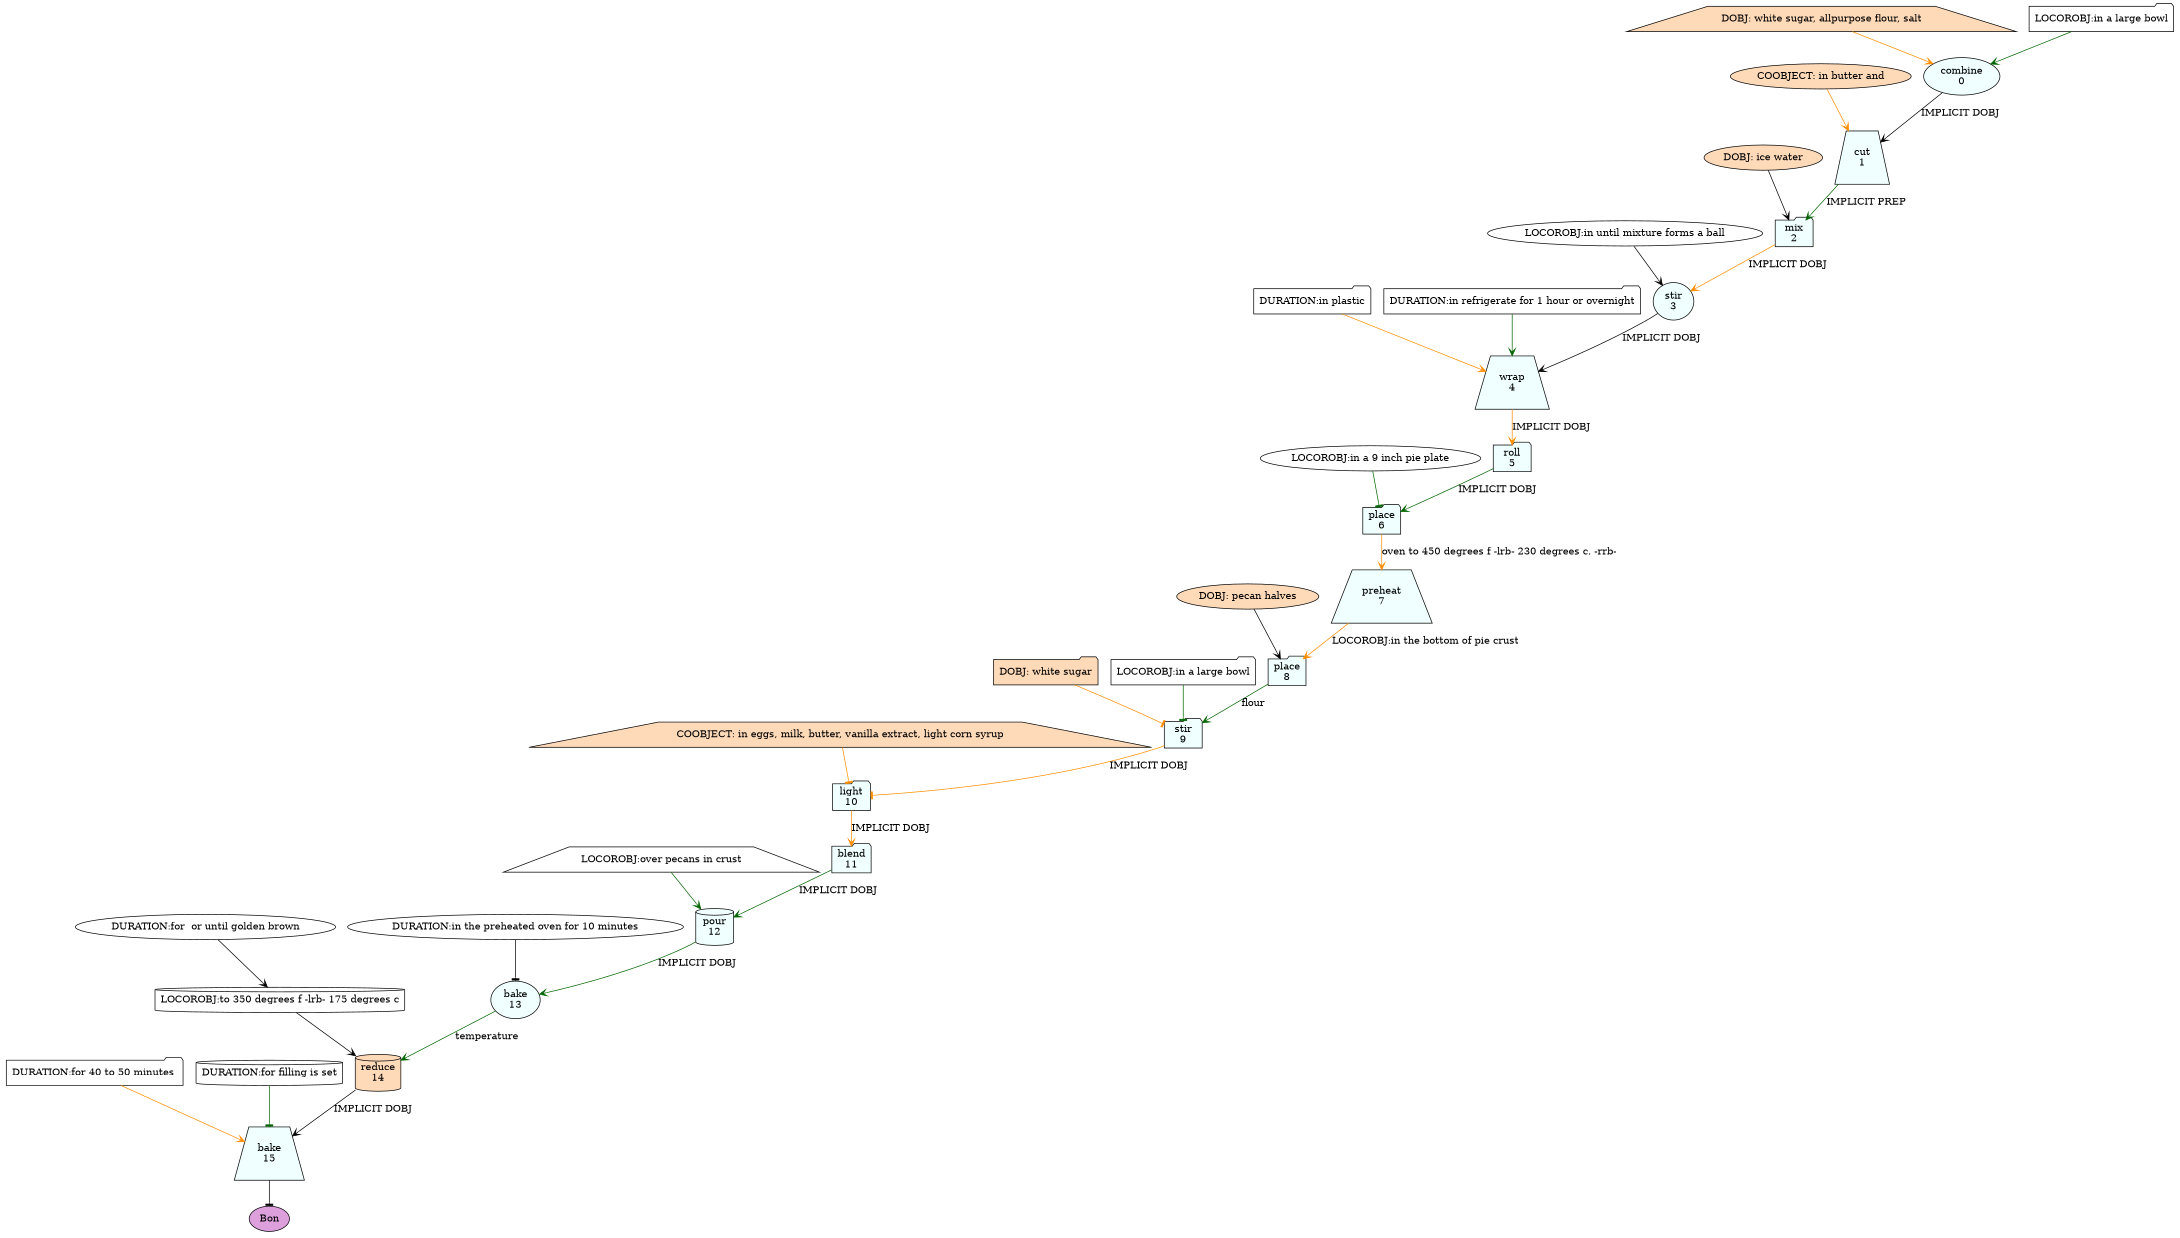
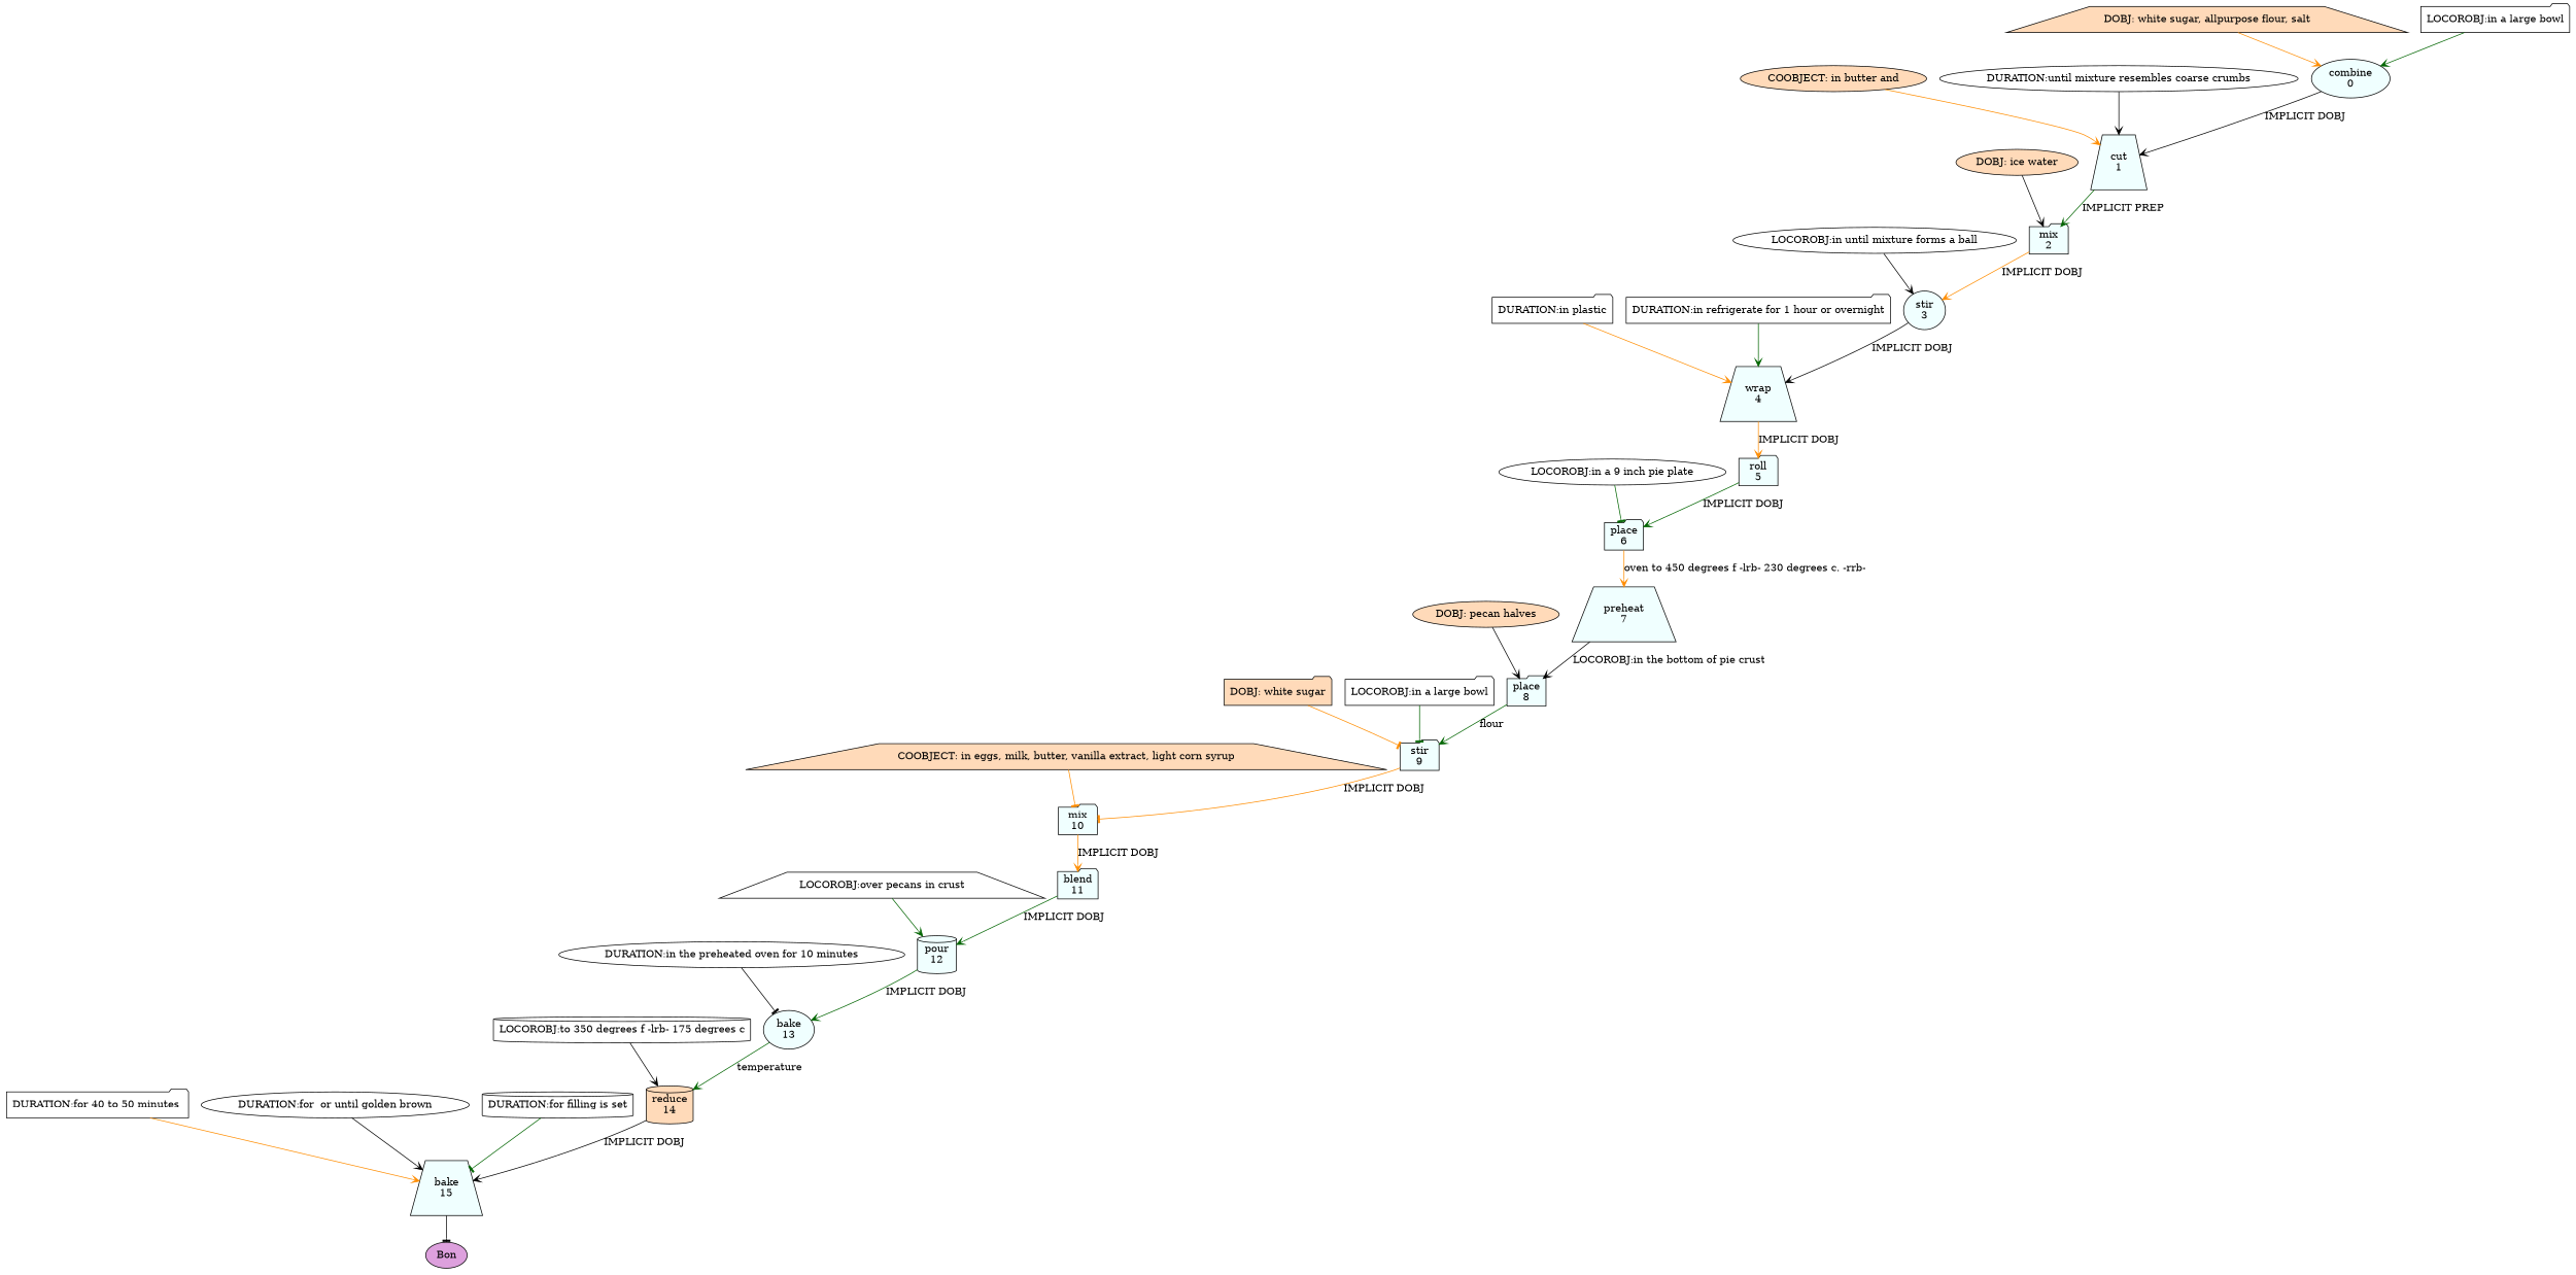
  digraph {
    node [fillcolor=azure shape=folder style=filled]
    edge [arrowhead=vee color=black]
    n1 [label="combine\n0" shape=ellipse]
    n2 [label="cut\n1" shape=trapezium]
    n3 [label="mix\n2"]
    n4 [label="stir\n3" shape=ellipse]
    n5 [label="wrap\n4" shape=trapezium]
    n6 [label="roll\n5"]
    n7 [label="place\n6"]
    n8 [label="preheat\n7" shape=trapezium]
    n9 [label="place\n8"]
    n10 [label="stir\n9"]
-   n11 [label="light\n10"]
+   n11 [label="mix\n10"]
    n12 [label="blend\n11"]
    n13 [label="pour\n12" shape=cylinder]
    n14 [label="bake\n13" shape=ellipse]
    n15 [fillcolor=peachpuff label="reduce\n14" shape=cylinder]
    n16 [label="bake\n15" shape=trapezium]
    n17 [fillcolor=plum label=Bon shape=ellipse]
    n18 [fillcolor=peachpuff label="DOBJ: white sugar, allpurpose flour, salt" shape=trapezium]
    n19 [fillcolor=white label="LOCOROBJ:in a large bowl"]
    n20 [fillcolor=peachpuff label="COOBJECT: in butter and" shape=ellipse]
+   n21 [fillcolor=white label="DURATION:until mixture resembles coarse crumbs" shape=ellipse]
    n22 [fillcolor=peachpuff label="DOBJ: ice water" shape=ellipse]
    n23 [fillcolor=white label="LOCOROBJ:in until mixture forms a ball" shape=ellipse]
    n24 [fillcolor=white label="DURATION:in plastic"]
    n25 [fillcolor=white label="DURATION:in refrigerate for 1 hour or overnight"]
    n26 [fillcolor=white label="LOCOROBJ:in a 9 inch pie plate" shape=ellipse]
    n27 [fillcolor=peachpuff label="DOBJ: pecan halves" shape=ellipse]
    n28 [fillcolor=peachpuff label="DOBJ: white sugar"]
    n29 [fillcolor=white label="LOCOROBJ:in a large bowl"]
    n30 [fillcolor=peachpuff label="COOBJECT: in eggs, milk, butter, vanilla extract, light corn syrup" shape=trapezium]
    n31 [fillcolor=white label="LOCOROBJ:over pecans in crust" shape=trapezium]
    n32 [fillcolor=white label="DURATION:in the preheated oven for 10 minutes" shape=ellipse]
    n33 [fillcolor=white label="LOCOROBJ:to 350 degrees f -lrb- 175 degrees c" shape=cylinder]
    n34 [fillcolor=white label="DURATION:for 40 to 50 minutes "]
    n35 [fillcolor=white label="DURATION:for  or until golden brown" shape=ellipse]
    n36 [fillcolor=white label="DURATION:for filling is set" shape=cylinder]
    n1 -> n2 [label="IMPLICIT DOBJ"]
    n2 -> n3 [color=darkgreen label="IMPLICIT PREP"]
    n3 -> n4 [color=darkorange label="IMPLICIT DOBJ"]
    n4 -> n5 [label="IMPLICIT DOBJ"]
    n5 -> n6 [color=darkorange label="IMPLICIT DOBJ"]
    n6 -> n7 [color=darkgreen label="IMPLICIT DOBJ"]
    n7 -> n8 [color=darkorange label="oven to 450 degrees f -lrb- 230 degrees c. -rrb-"]
-   n8 -> n9 [color=darkorange label="LOCOROBJ:in the bottom of pie crust"]
+   n8 -> n9 [label="LOCOROBJ:in the bottom of pie crust"]
    n9 -> n10 [color=darkgreen label=flour]
    n10 -> n11 [arrowhead=tee color=darkorange label="IMPLICIT DOBJ"]
    n11 -> n12 [color=darkorange label="IMPLICIT DOBJ"]
    n12 -> n13 [color=darkgreen label="IMPLICIT DOBJ"]
    n13 -> n14 [color=darkgreen label="IMPLICIT DOBJ"]
    n14 -> n15 [color=darkgreen label=temperature]
    n15 -> n16 [label="IMPLICIT DOBJ"]
    n16 -> n17 [arrowhead=tee]
    n18 -> n1 [color=darkorange]
    n19 -> n1 [color=darkgreen]
    n20 -> n2 [color=darkorange]
+   n21 -> n2
    n22 -> n3
    n23 -> n4
    n24 -> n5 [color=darkorange]
    n25 -> n5 [color=darkgreen]
    n26 -> n7 [arrowhead=tee color=darkgreen]
    n27 -> n9
    n28 -> n10 [arrowhead=tee color=darkorange]
    n29 -> n10 [arrowhead=tee color=darkgreen]
    n30 -> n11 [arrowhead=tee color=darkorange]
    n31 -> n13 [color=darkgreen]
    n32 -> n14 [arrowhead=tee]
    n33 -> n15
    n34 -> n16 [color=darkorange]
-   n35 -> n33
+   n35 -> n16
    n36 -> n16 [arrowhead=tee color=darkgreen]
  }
